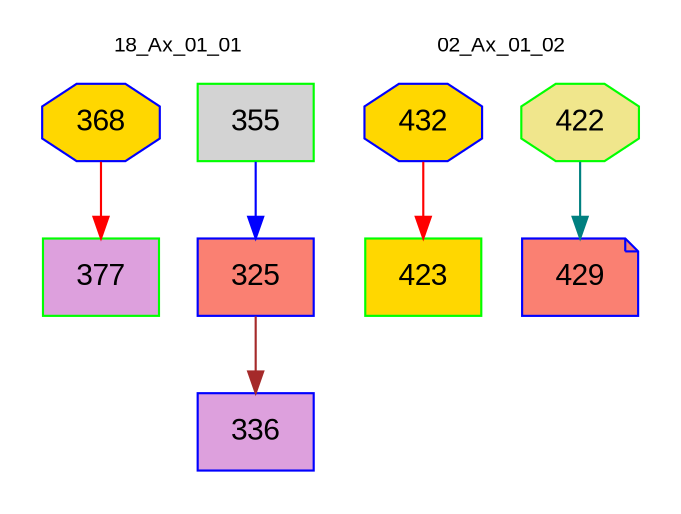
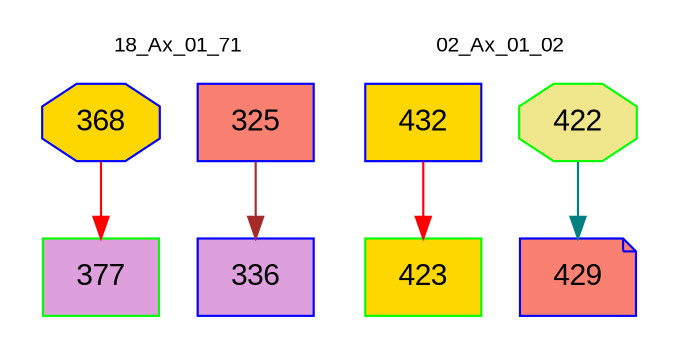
  digraph {
    fontname="Liberation Sans"
    node [color=blue fillcolor=gold fontname="Liberation Sans" shape=box style=filled]
    edge [color=red fontname="Liberation Sans"]
-   n1 [color=green fillcolor=lightgrey label=355]
    n2 [fillcolor=salmon label=325]
    n3 [fillcolor=plum label=336]
    n4 [label=368 shape=octagon]
    n5 [color=green fillcolor=plum label=377]
    n6 [color=green fillcolor=khaki label=422 shape=octagon]
    n7 [fillcolor=salmon label=429 shape=note]
-   n8 [label=432 shape=octagon]
+   n8 [label=432]
    n9 [color=green label=423]
    subgraph cluster_1 {
      color=white
      fontsize=10
-     label="18_Ax_01_01"
-     n1
+     label="18_Ax_01_71"
      n2
      n3
      n4
      n5
    }
    subgraph cluster_2 {
      color=white
      fontsize=10
      label="02_Ax_01_02"
      n6
      n7
      n8
      n9
    }
-   n1 -> n2 [color=blue]
    n2 -> n3 [color=brown]
    n4 -> n5
    n6 -> n7 [color=teal]
    n8 -> n9
  }
